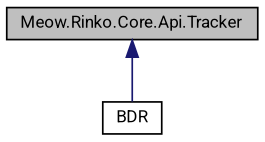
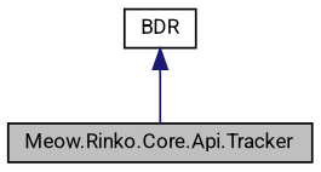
  digraph {
    fontname=Roboto
    node [color=black fontname=Roboto fontsize=10 shape=record style=filled]
    n1 [fillcolor=grey75 fontcolor=black height=0.2 label="Meow.Rinko.Core.Api.Tracker" width=0.4]
    n2 [fillcolor=white height=0.2 label=BDR width=0.4]
-   n1 -> n2 [color=midnightblue dir=back fontname=Roboto fontsize=10 labelfontname=Helvetica labelfontsize=10 style=solid]
+   n2 -> n1 [color=midnightblue dir=back fontname=Roboto fontsize=10 labelfontname=Helvetica labelfontsize=10 style=solid]
  }
